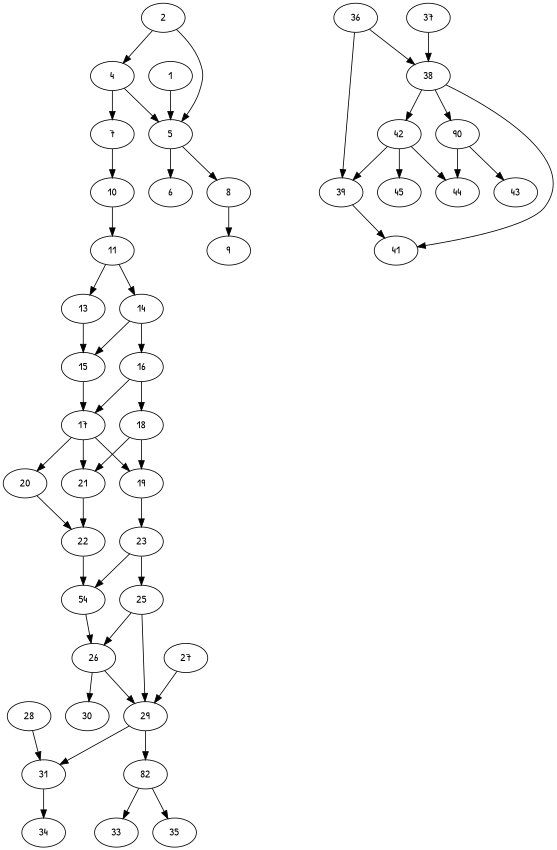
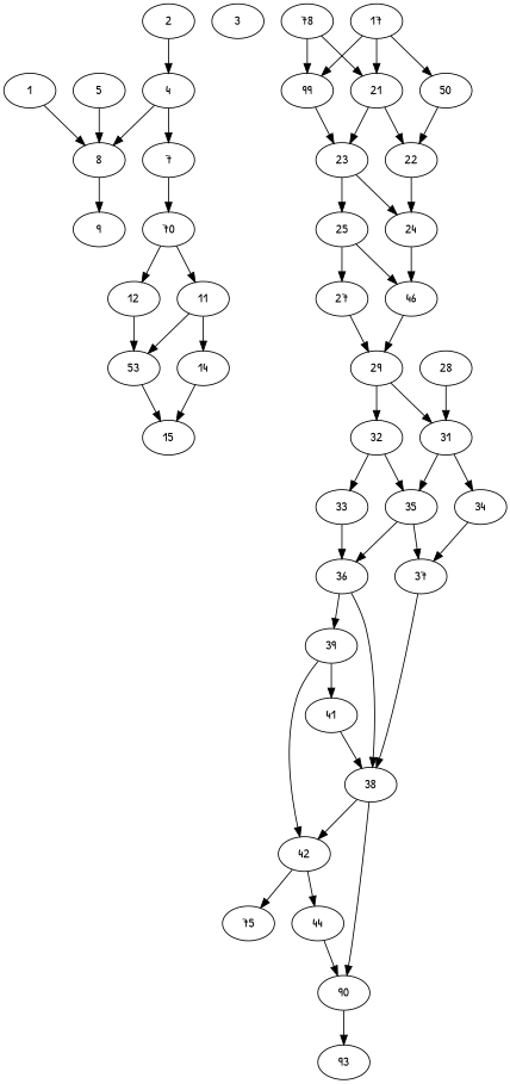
  digraph {
    fontname="Patrick Hand"
    node [alpha=0.03 fontname="Patrick Hand"]
    edge [fontname="Patrick Hand"]
    1 [alpha=0.18 expect_size=48078848]
    5 [alpha=0.09 expect_size=33370112]
    8 [alpha=0.01 expect_size=51834880]
-   6 [alpha=0.14 expect_size=36608000]
    9 [alpha=0.20 expect_size=48195584]
    2 [alpha=0.08 expect_size=18316288]
    4 [alpha=0.13 expect_size=48062464]
    7 [alpha=0.11 expect_size=42878976]
-   10 [alpha=0.13 expect_size=16228352]
+   10 [alpha=0.13 expect_size=16228352 label=70]
+   3 [alpha=0.00 expect_size=25356288]
    11 [alpha=0.17 expect_size=6519808]
-   13 [alpha=0.15 expect_size=20422656]
+   12 [alpha=0.01 expect_size=48075776]
+   13 [alpha=0.15 expect_size=20422656 label=53]
    14 [alpha=0.15 expect_size=20523008]
    15 [alpha=0.02 expect_size=51742720]
-   16 [alpha=0.10 expect_size=26020864]
    17 [alpha=0.01 expect_size=11039744]
-   18 [alpha=0.18 expect_size=36678656]
-   19 [alpha=0.17 expect_size=38221824]
-   20 [expect_size=38059008]
+   18 [alpha=0.18 expect_size=36678656 label=78]
+   19 [alpha=0.17 expect_size=38221824 label=99]
+   20 [expect_size=38059008 label=50]
    21 [alpha=0.07 expect_size=22043648]
    23 [alpha=0.16 expect_size=17721344]
    22 [alpha=0.17 expect_size=14811136]
-   24 [alpha=0.12 expect_size=52306944 label=54]
+   24 [alpha=0.12 expect_size=52306944]
    25 [alpha=0.01 expect_size=40562688]
-   26 [expect_size=44764160]
+   26 [expect_size=44764160 label=46]
    27 [alpha=0.00 expect_size=21715968]
    29 [alpha=0.13 expect_size=18804736]
-   30 [alpha=0.14 expect_size=11115520]
    28 [alpha=0.18 expect_size=23574528]
    31 [alpha=0.15 expect_size=18064384]
-   32 [alpha=0.14 expect_size=35302400 label=82]
+   32 [alpha=0.14 expect_size=35302400]
    34 [alpha=0.11 expect_size=18419712]
    35 [expect_size=47234048]
    33 [alpha=0.19 expect_size=28716032]
    37 [alpha=0.06 expect_size=7641088]
    36 [expect_size=48914432]
    38 [expect_size=8237056]
    39 [alpha=0.13 expect_size=50109440]
    n40 [alpha=0.17 expect_size=34654208 label=90]
    41 [alpha=0.08 expect_size=20042752]
    42 [alpha=0.04 expect_size=7552000]
-   43 [alpha=0.04 expect_size=40014848]
+   43 [alpha=0.04 expect_size=40014848 label=93]
    44 [alpha=0.05 expect_size=38240256]
-   45 [alpha=0.00 expect_size=17509376]
-   1 -> 5
+   45 [alpha=0.00 expect_size=17509376 label=75]
+   1 -> 8
    5 -> 8
-   5 -> 6
    8 -> 9
-   2 -> 5
    2 -> 4
-   4 -> 5
+   4 -> 8
    4 -> 7
    7 -> 10
    10 -> 11
+   10 -> 12
    11 -> 13
    11 -> 14
+   12 -> 13
    13 -> 15
    14 -> 15
-   14 -> 16
-   15 -> 17
-   16 -> 17
-   16 -> 18
    17 -> 19
    17 -> 20
    17 -> 21
    18 -> 19
    18 -> 21
    19 -> 23
    20 -> 22
+   21 -> 23
    21 -> 22
    23 -> 24
    23 -> 25
    22 -> 24
    24 -> 26
    25 -> 26
-   25 -> 29
+   25 -> 27
    26 -> 29
-   26 -> 30
    27 -> 29
    29 -> 31
    29 -> 32
    28 -> 31
    31 -> 34
+   31 -> 35
    32 -> 35
    32 -> 33
+   34 -> 37
+   35 -> 37
+   35 -> 36
+   33 -> 36
    37 -> 38
    36 -> 38
    36 -> 39
    38 -> n40
-   38 -> 41
+   41 -> 38
    38 -> 42
    39 -> 41
-   42 -> 39
+   39 -> 42
    n40 -> 43
-   n40 -> 44
+   44 -> n40
    42 -> 44
    42 -> 45
  }
